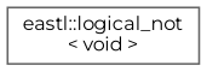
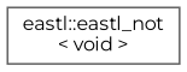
  digraph {
    rankdir=TB
    fontname=Montserrat
-   n1 [color=grey40 fillcolor=white fontname=Montserrat fontsize=10 height=0.2 label="eastl::logical_not\l\< void \>" shape=box style=filled width=0.4]
+   n1 [color=grey40 fillcolor=white fontname=Montserrat fontsize=10 height=0.2 label="eastl::eastl_not\l\< void \>" shape=box style=filled width=0.4]
  }
